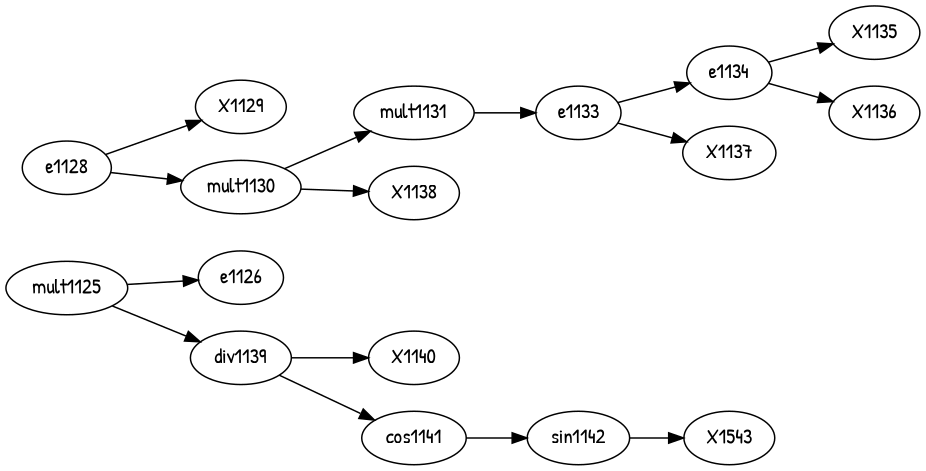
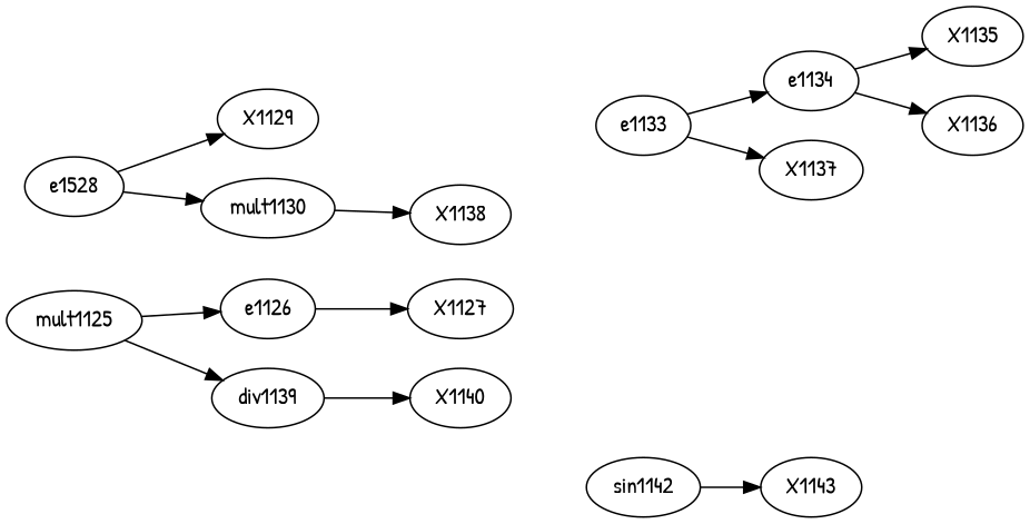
  digraph {
    fontname="Patrick Hand"
    rankdir=LR
    node [fontname="Patrick Hand"]
    edge [fontname="Patrick Hand"]
    e1126
-   e1128
+   X1127
+   e1128 [label=e1528]
    X1129
    mult1130
-   mult1131
    X1138
    e1133
    e1134
    X1137
    X1135
    X1136
    mult1125
    div1139
    X1140
-   cos1141
    sin1142
-   X1143 [label=X1543]
+   X1143
+   e1126 -> X1127
    e1128 -> X1129
    e1128 -> mult1130
-   mult1130 -> mult1131
    mult1130 -> X1138
-   mult1131 -> e1133
    e1133 -> e1134
    e1133 -> X1137
    e1134 -> X1135
    e1134 -> X1136
    mult1125 -> e1126
    mult1125 -> div1139
    div1139 -> X1140
-   div1139 -> cos1141
-   cos1141 -> sin1142
    sin1142 -> X1143
  }
